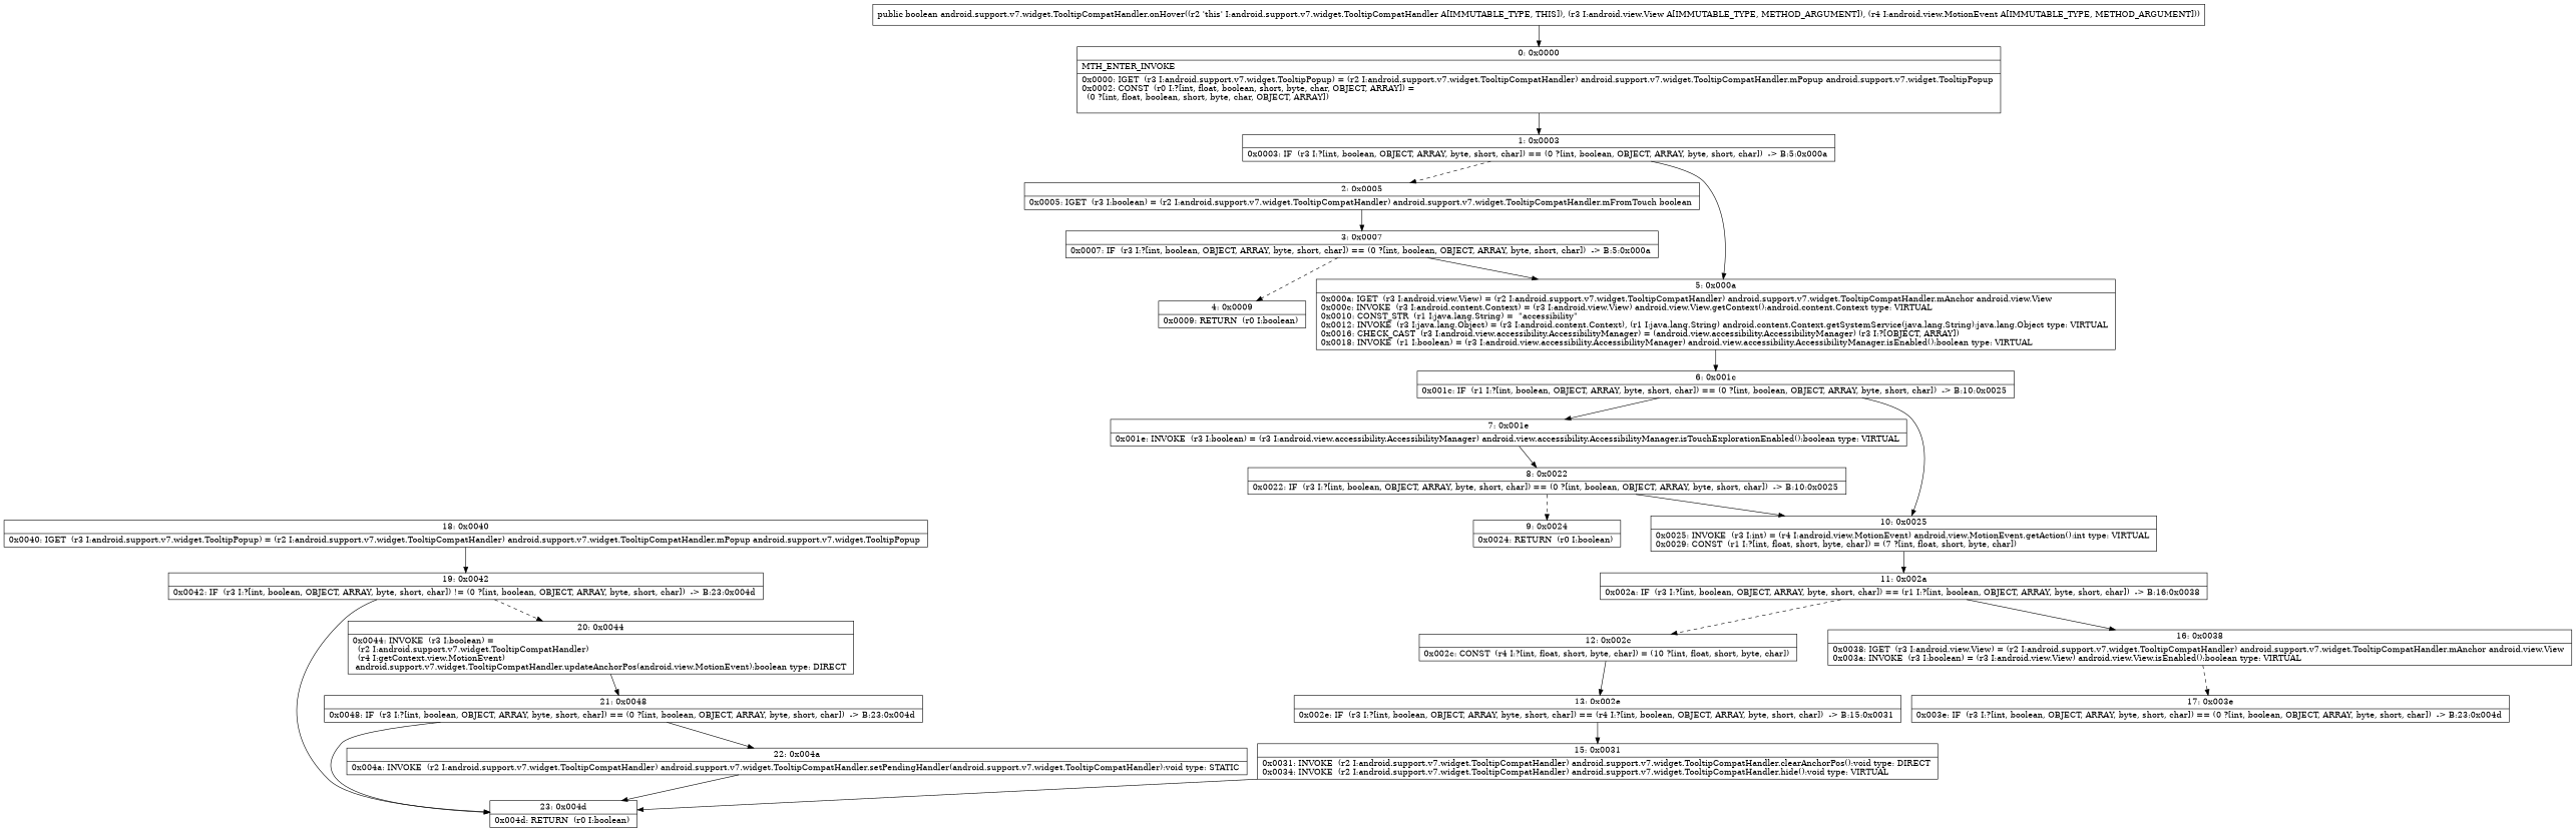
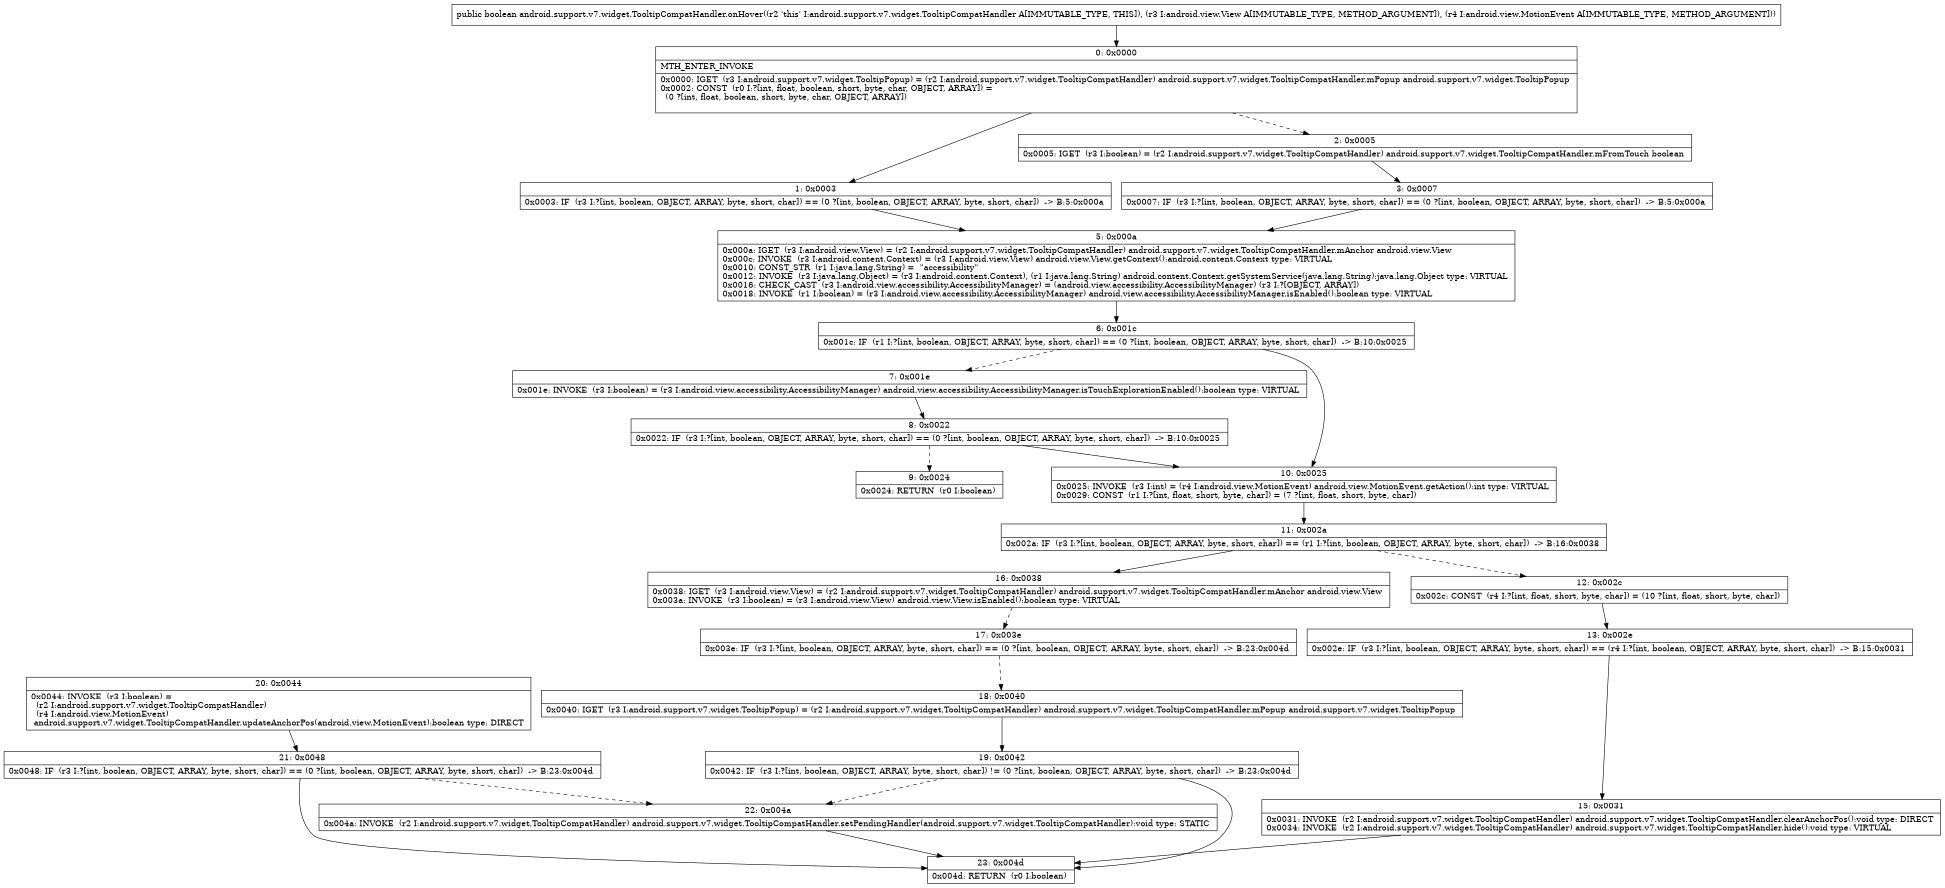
  digraph {
    node [shape=record]
    n1 [label="{0\:\ 0x0000|MTH_ENTER_INVOKE\l|0x0000: IGET  (r3 I:android.support.v7.widget.TooltipPopup) = (r2 I:android.support.v7.widget.TooltipCompatHandler) android.support.v7.widget.TooltipCompatHandler.mPopup android.support.v7.widget.TooltipPopup \l0x0002: CONST  (r0 I:?[int, float, boolean, short, byte, char, OBJECT, ARRAY]) = \l  (0 ?[int, float, boolean, short, byte, char, OBJECT, ARRAY])\l \l}"]
    n2 [label="{1\:\ 0x0003|0x0003: IF  (r3 I:?[int, boolean, OBJECT, ARRAY, byte, short, char]) == (0 ?[int, boolean, OBJECT, ARRAY, byte, short, char])  \-\> B:5:0x000a \l}"]
    n3 [label="{2\:\ 0x0005|0x0005: IGET  (r3 I:boolean) = (r2 I:android.support.v7.widget.TooltipCompatHandler) android.support.v7.widget.TooltipCompatHandler.mFromTouch boolean \l}"]
    n4 [label="{5\:\ 0x000a|0x000a: IGET  (r3 I:android.view.View) = (r2 I:android.support.v7.widget.TooltipCompatHandler) android.support.v7.widget.TooltipCompatHandler.mAnchor android.view.View \l0x000c: INVOKE  (r3 I:android.content.Context) = (r3 I:android.view.View) android.view.View.getContext():android.content.Context type: VIRTUAL \l0x0010: CONST_STR  (r1 I:java.lang.String) =  \"accessibility\" \l0x0012: INVOKE  (r3 I:java.lang.Object) = (r3 I:android.content.Context), (r1 I:java.lang.String) android.content.Context.getSystemService(java.lang.String):java.lang.Object type: VIRTUAL \l0x0016: CHECK_CAST  (r3 I:android.view.accessibility.AccessibilityManager) = (android.view.accessibility.AccessibilityManager) (r3 I:?[OBJECT, ARRAY]) \l0x0018: INVOKE  (r1 I:boolean) = (r3 I:android.view.accessibility.AccessibilityManager) android.view.accessibility.AccessibilityManager.isEnabled():boolean type: VIRTUAL \l}"]
    n5 [label="{3\:\ 0x0007|0x0007: IF  (r3 I:?[int, boolean, OBJECT, ARRAY, byte, short, char]) == (0 ?[int, boolean, OBJECT, ARRAY, byte, short, char])  \-\> B:5:0x000a \l}"]
    n6 [label="{6\:\ 0x001c|0x001c: IF  (r1 I:?[int, boolean, OBJECT, ARRAY, byte, short, char]) == (0 ?[int, boolean, OBJECT, ARRAY, byte, short, char])  \-\> B:10:0x0025 \l}"]
-   n7 [label="{4\:\ 0x0009|0x0009: RETURN  (r0 I:boolean) \l}"]
    n8 [label="{7\:\ 0x001e|0x001e: INVOKE  (r3 I:boolean) = (r3 I:android.view.accessibility.AccessibilityManager) android.view.accessibility.AccessibilityManager.isTouchExplorationEnabled():boolean type: VIRTUAL \l}"]
    n9 [label="{10\:\ 0x0025|0x0025: INVOKE  (r3 I:int) = (r4 I:android.view.MotionEvent) android.view.MotionEvent.getAction():int type: VIRTUAL \l0x0029: CONST  (r1 I:?[int, float, short, byte, char]) = (7 ?[int, float, short, byte, char]) \l}"]
    n10 [label="{8\:\ 0x0022|0x0022: IF  (r3 I:?[int, boolean, OBJECT, ARRAY, byte, short, char]) == (0 ?[int, boolean, OBJECT, ARRAY, byte, short, char])  \-\> B:10:0x0025 \l}"]
    n11 [label="{11\:\ 0x002a|0x002a: IF  (r3 I:?[int, boolean, OBJECT, ARRAY, byte, short, char]) == (r1 I:?[int, boolean, OBJECT, ARRAY, byte, short, char])  \-\> B:16:0x0038 \l}"]
    n12 [label="{9\:\ 0x0024|0x0024: RETURN  (r0 I:boolean) \l}"]
    n13 [label="{12\:\ 0x002c|0x002c: CONST  (r4 I:?[int, float, short, byte, char]) = (10 ?[int, float, short, byte, char]) \l}"]
    n14 [label="{16\:\ 0x0038|0x0038: IGET  (r3 I:android.view.View) = (r2 I:android.support.v7.widget.TooltipCompatHandler) android.support.v7.widget.TooltipCompatHandler.mAnchor android.view.View \l0x003a: INVOKE  (r3 I:boolean) = (r3 I:android.view.View) android.view.View.isEnabled():boolean type: VIRTUAL \l}"]
    n15 [label="{13\:\ 0x002e|0x002e: IF  (r3 I:?[int, boolean, OBJECT, ARRAY, byte, short, char]) == (r4 I:?[int, boolean, OBJECT, ARRAY, byte, short, char])  \-\> B:15:0x0031 \l}"]
    n16 [label="{17\:\ 0x003e|0x003e: IF  (r3 I:?[int, boolean, OBJECT, ARRAY, byte, short, char]) == (0 ?[int, boolean, OBJECT, ARRAY, byte, short, char])  \-\> B:23:0x004d \l}"]
    n17 [label="{15\:\ 0x0031|0x0031: INVOKE  (r2 I:android.support.v7.widget.TooltipCompatHandler) android.support.v7.widget.TooltipCompatHandler.clearAnchorPos():void type: DIRECT \l0x0034: INVOKE  (r2 I:android.support.v7.widget.TooltipCompatHandler) android.support.v7.widget.TooltipCompatHandler.hide():void type: VIRTUAL \l}"]
    n18 [label="{23\:\ 0x004d|0x004d: RETURN  (r0 I:boolean) \l}"]
    n19 [label="{18\:\ 0x0040|0x0040: IGET  (r3 I:android.support.v7.widget.TooltipPopup) = (r2 I:android.support.v7.widget.TooltipCompatHandler) android.support.v7.widget.TooltipCompatHandler.mPopup android.support.v7.widget.TooltipPopup \l}"]
    n20 [label="{19\:\ 0x0042|0x0042: IF  (r3 I:?[int, boolean, OBJECT, ARRAY, byte, short, char]) != (0 ?[int, boolean, OBJECT, ARRAY, byte, short, char])  \-\> B:23:0x004d \l}"]
-   n21 [label="{20\:\ 0x0044|0x0044: INVOKE  (r3 I:boolean) = \l  (r2 I:android.support.v7.widget.TooltipCompatHandler)\l  (r4 I:getContext.view.MotionEvent)\l android.support.v7.widget.TooltipCompatHandler.updateAnchorPos(android.view.MotionEvent):boolean type: DIRECT \l}"]
+   n21 [label="{20\:\ 0x0044|0x0044: INVOKE  (r3 I:boolean) = \l  (r2 I:android.support.v7.widget.TooltipCompatHandler)\l  (r4 I:android.view.MotionEvent)\l android.support.v7.widget.TooltipCompatHandler.updateAnchorPos(android.view.MotionEvent):boolean type: DIRECT \l}"]
    n22 [label="{21\:\ 0x0048|0x0048: IF  (r3 I:?[int, boolean, OBJECT, ARRAY, byte, short, char]) == (0 ?[int, boolean, OBJECT, ARRAY, byte, short, char])  \-\> B:23:0x004d \l}"]
    n23 [label="{22\:\ 0x004a|0x004a: INVOKE  (r2 I:android.support.v7.widget.TooltipCompatHandler) android.support.v7.widget.TooltipCompatHandler.setPendingHandler(android.support.v7.widget.TooltipCompatHandler):void type: STATIC \l}"]
    n24 [label="{public boolean android.support.v7.widget.TooltipCompatHandler.onHover((r2 'this' I:android.support.v7.widget.TooltipCompatHandler A[IMMUTABLE_TYPE, THIS]), (r3 I:android.view.View A[IMMUTABLE_TYPE, METHOD_ARGUMENT]), (r4 I:android.view.MotionEvent A[IMMUTABLE_TYPE, METHOD_ARGUMENT])) }"]
    n1 -> n2
-   n2 -> n3 [style=dashed]
+   n1 -> n3 [style=dashed]
    n2 -> n4
    n3 -> n5
    n4 -> n6
    n5 -> n4
-   n5 -> n7 [style=dashed]
-   n6 -> n8 [style=solid]
+   n6 -> n8 [style=dashed]
    n6 -> n9
    n8 -> n10
    n9 -> n11
    n10 -> n9
    n10 -> n12 [style=dashed]
    n11 -> n13 [style=dashed]
    n11 -> n14
    n13 -> n15
    n14 -> n16 [style=dashed]
    n15 -> n17
+   n16 -> n19 [style=dashed]
    n17 -> n18
    n19 -> n20
    n20 -> n18
-   n20 -> n21 [style=dashed]
+   n20 -> n23 [style=dashed]
    n21 -> n22
    n22 -> n18
-   n22 -> n23 [style=solid]
+   n22 -> n23 [style=dashed]
    n23 -> n18
    n24 -> n1
  }
